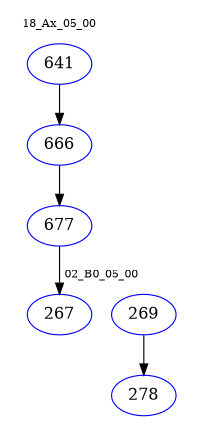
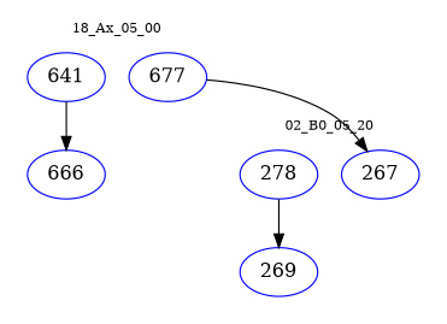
  digraph {
    node [color=blue]
    edge [color=black]
    n1 [label=666]
    n2 [label=641]
    n3 [label=677]
    n4 [label=269]
    n5 [label=267]
    n6 [label=278]
    subgraph cluster_1 {
      color=white
      fontsize=10
      label="18_Ax_05_00"
      n1
      n2
      n3
    }
    subgraph cluster_2 {
      color=white
      fontsize=10
-     label="02_B0_05_00"
+     label="02_B0_05_20"
      n4
      n5
      n6
    }
-   n1 -> n3
    n2 -> n1
    n3 -> n5
-   n4 -> n6
+   n6 -> n4
  }
